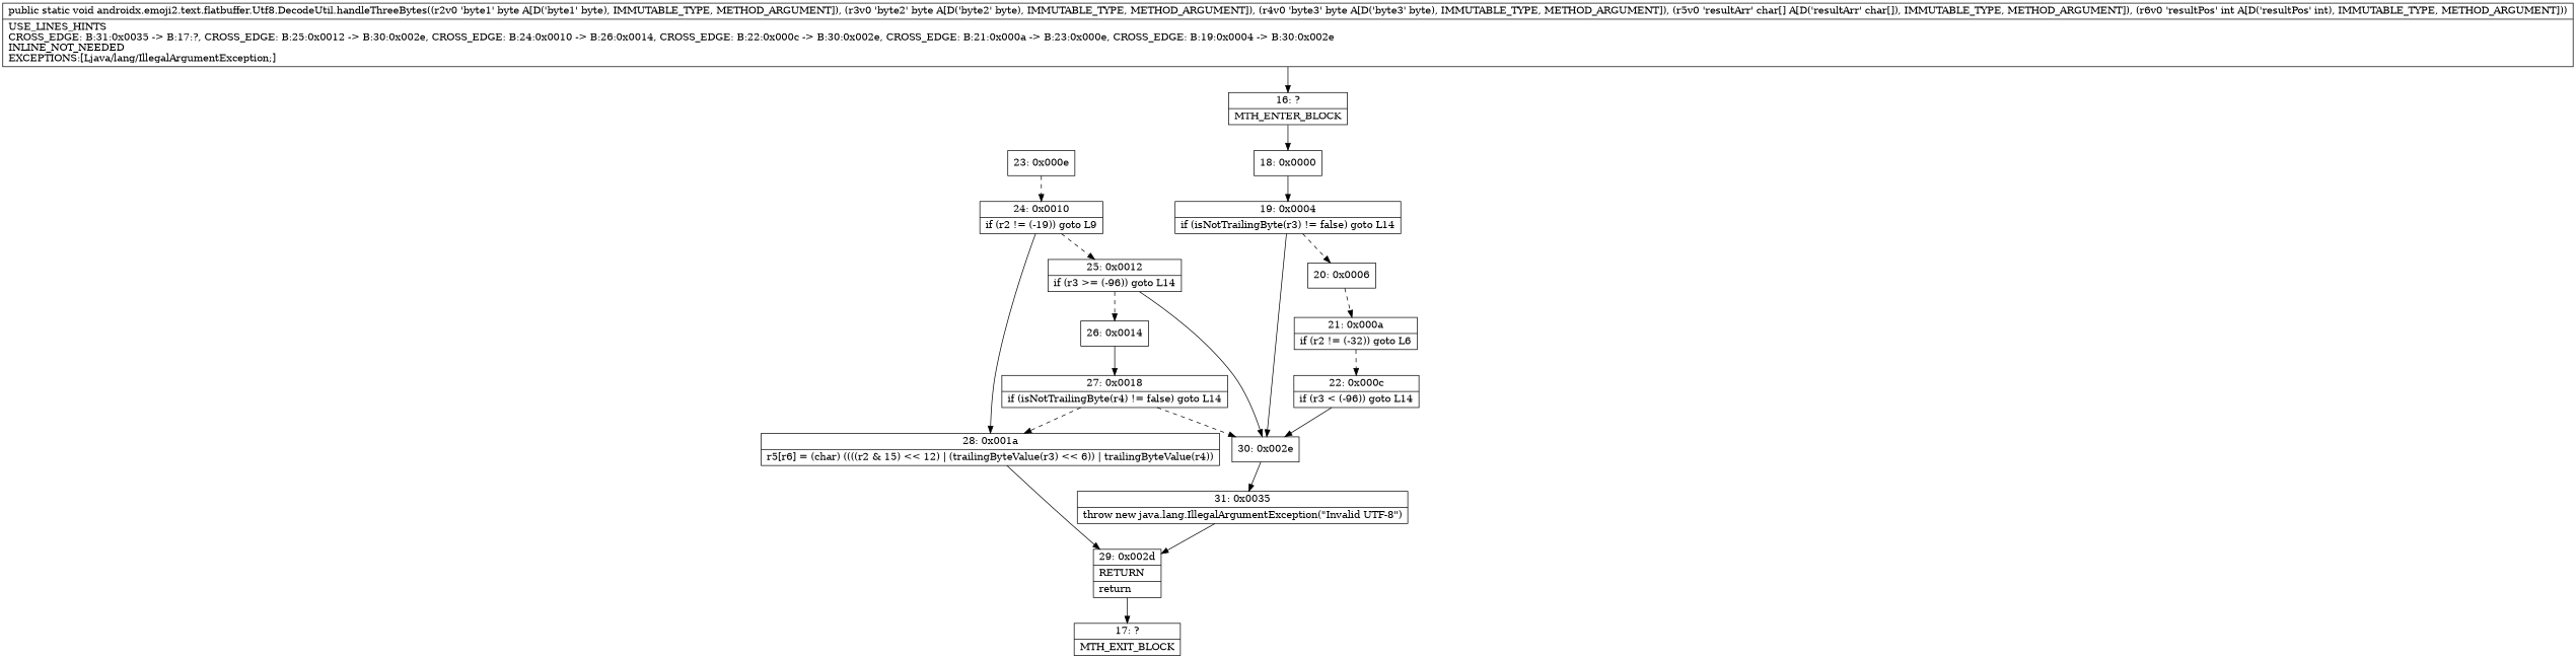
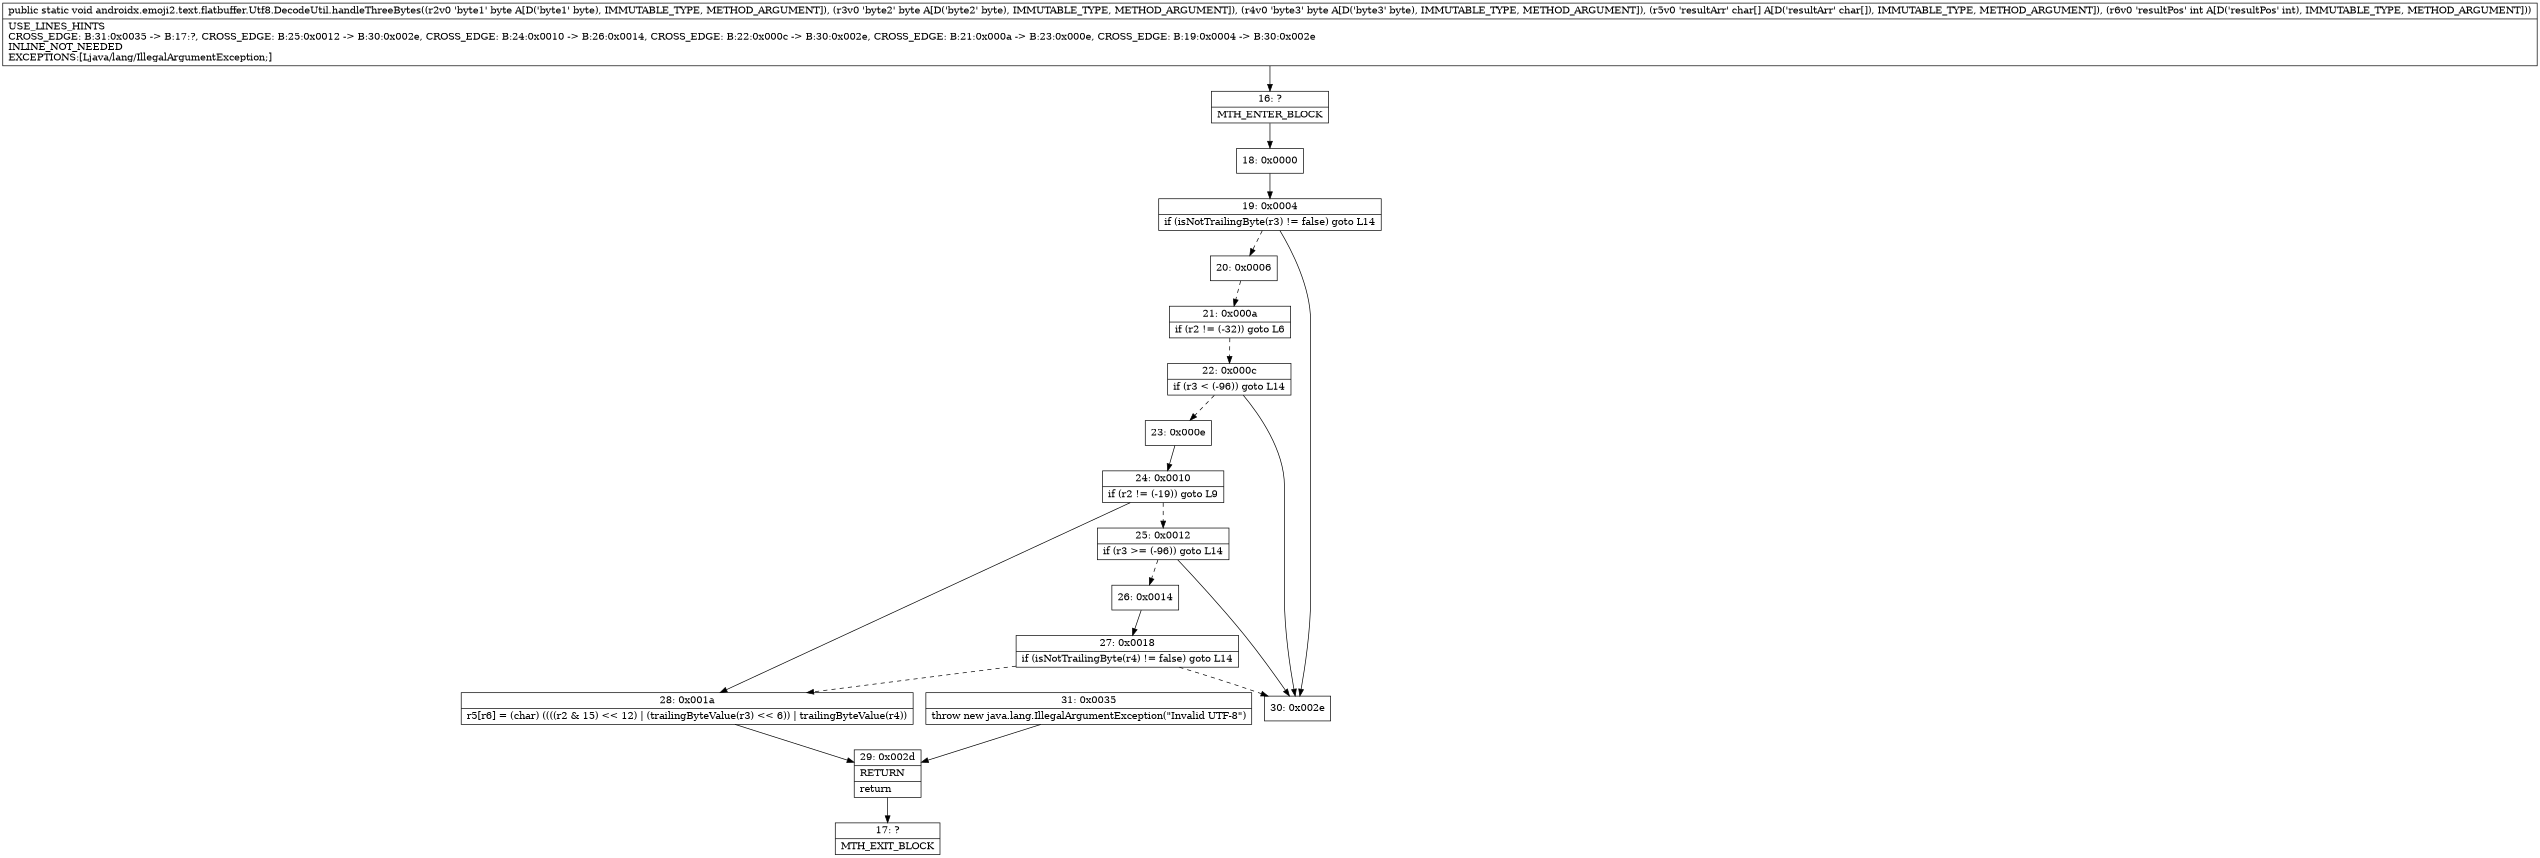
  digraph {
    node [shape=record]
    n1 [label="{16\:\ ?|MTH_ENTER_BLOCK\l}"]
    n2 [label="{18\:\ 0x0000}"]
    n3 [label="{19\:\ 0x0004|if (isNotTrailingByte(r3) != false) goto L14\l}"]
    n4 [label="{20\:\ 0x0006}"]
    n5 [label="{30\:\ 0x002e}"]
    n6 [label="{21\:\ 0x000a|if (r2 != (\-32)) goto L6\l}"]
    n7 [label="{31\:\ 0x0035|throw new java.lang.IllegalArgumentException(\"Invalid UTF\-8\")\l}"]
    n8 [label="{22\:\ 0x000c|if (r3 \< (\-96)) goto L14\l}"]
    n9 [label="{23\:\ 0x000e}"]
    n10 [label="{24\:\ 0x0010|if (r2 != (\-19)) goto L9\l}"]
    n11 [label="{25\:\ 0x0012|if (r3 \>= (\-96)) goto L14\l}"]
    n12 [label="{28\:\ 0x001a|r5[r6] = (char) ((((r2 & 15) \<\< 12) \| (trailingByteValue(r3) \<\< 6)) \| trailingByteValue(r4))\l}"]
    n13 [label="{26\:\ 0x0014}"]
    n14 [label="{27\:\ 0x0018|if (isNotTrailingByte(r4) != false) goto L14\l}"]
    n15 [label="{29\:\ 0x002d|RETURN\l|return\l}"]
    n16 [label="{17\:\ ?|MTH_EXIT_BLOCK\l}"]
    n17 [label="{public static void androidx.emoji2.text.flatbuffer.Utf8.DecodeUtil.handleThreeBytes((r2v0 'byte1' byte A[D('byte1' byte), IMMUTABLE_TYPE, METHOD_ARGUMENT]), (r3v0 'byte2' byte A[D('byte2' byte), IMMUTABLE_TYPE, METHOD_ARGUMENT]), (r4v0 'byte3' byte A[D('byte3' byte), IMMUTABLE_TYPE, METHOD_ARGUMENT]), (r5v0 'resultArr' char[] A[D('resultArr' char[]), IMMUTABLE_TYPE, METHOD_ARGUMENT]), (r6v0 'resultPos' int A[D('resultPos' int), IMMUTABLE_TYPE, METHOD_ARGUMENT]))  | USE_LINES_HINTS\lCROSS_EDGE: B:31:0x0035 \-\> B:17:?, CROSS_EDGE: B:25:0x0012 \-\> B:30:0x002e, CROSS_EDGE: B:24:0x0010 \-\> B:26:0x0014, CROSS_EDGE: B:22:0x000c \-\> B:30:0x002e, CROSS_EDGE: B:21:0x000a \-\> B:23:0x000e, CROSS_EDGE: B:19:0x0004 \-\> B:30:0x002e\lINLINE_NOT_NEEDED\lEXCEPTIONS:[Ljava\/lang\/IllegalArgumentException;]\l}"]
    n1 -> n2
    n2 -> n3
    n3 -> n4 [style=dashed]
    n3 -> n5
    n4 -> n6 [style=dashed]
-   n5 -> n7
    n6 -> n8 [style=dashed]
    n7 -> n15
    n8 -> n5
-   n9 -> n10 [style=dashed]
+   n8 -> n9 [style=dashed]
+   n9 -> n10
    n10 -> n11 [style=dashed]
    n10 -> n12
    n11 -> n5
    n11 -> n13 [style=dashed]
    n12 -> n15
    n13 -> n14
    n14 -> n5 [style=dashed]
    n14 -> n12 [style=dashed]
    n15 -> n16
    n17 -> n1
  }
